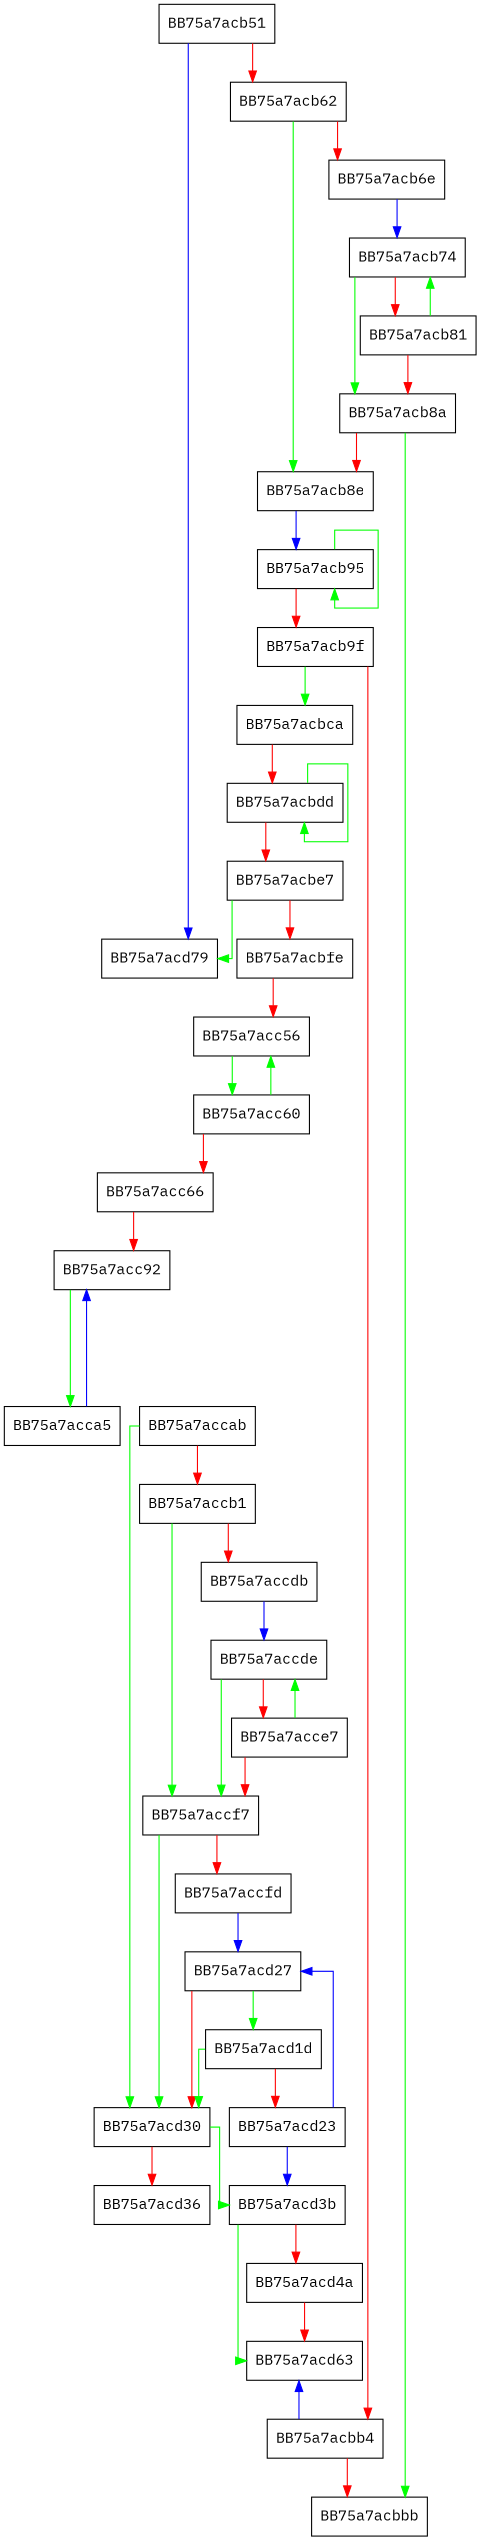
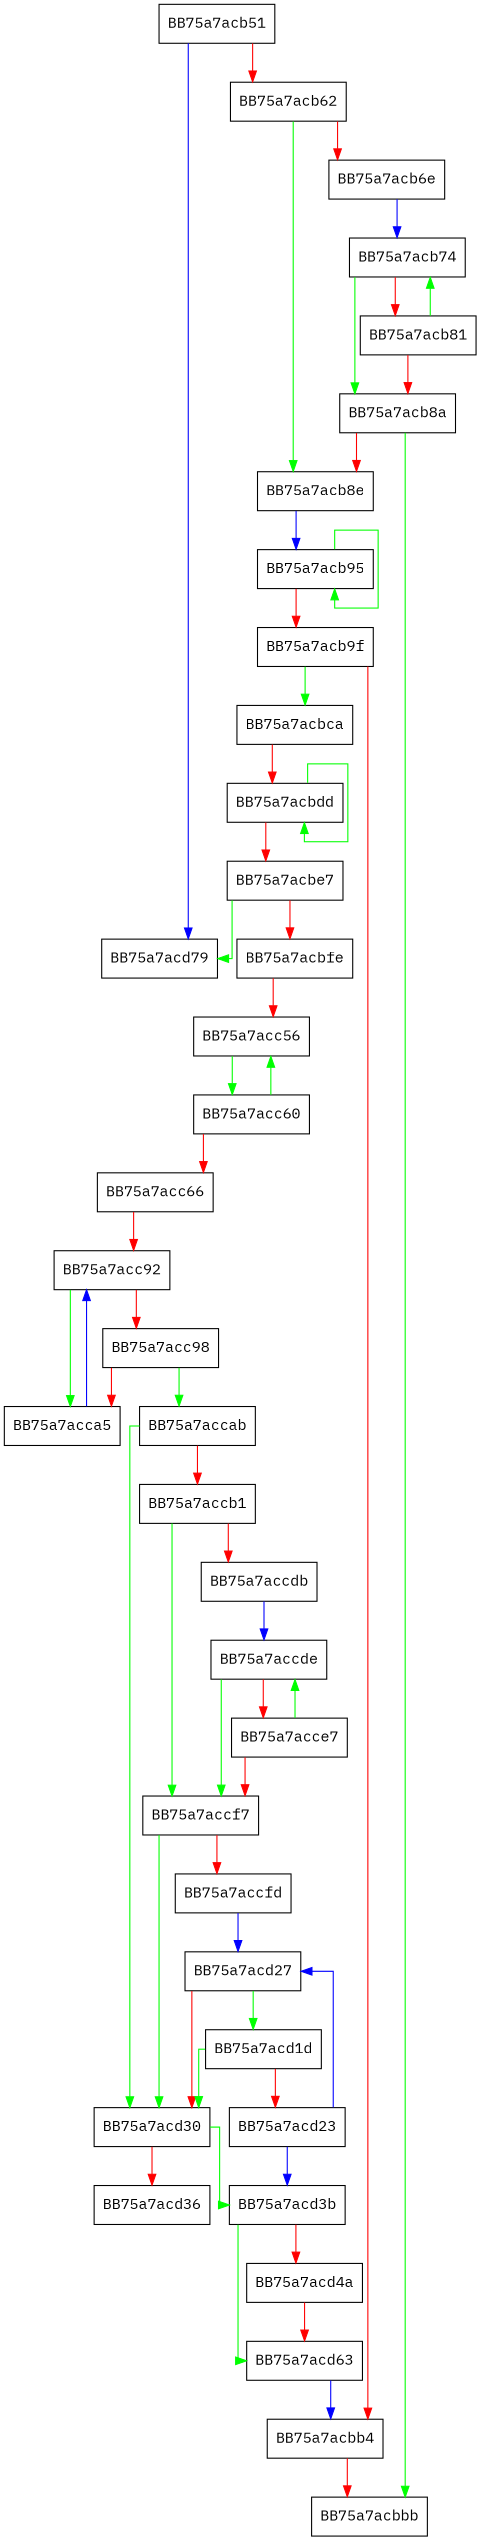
  digraph {
    fontname="IBM Plex Mono"
    splines=ortho
    node [fontname="IBM Plex Mono" shape=box]
    edge [color=red fontname="IBM Plex Mono"]
    BB75a7acb51
    BB75a7acd79
    BB75a7acb62
    BB75a7acb8e
    BB75a7acb6e
    BB75a7acb95
    BB75a7acb74
    BB75a7acb9f
    BB75a7acb8a
    BB75a7acb81
    BB75a7acbbb
    BB75a7acbca
    BB75a7acbb4
    BB75a7acbdd
    BB75a7acbe7
    BB75a7acbfe
    BB75a7acc56
    BB75a7acc60
    BB75a7acc66
    BB75a7acc92
    BB75a7acca5
+   BB75a7acc98
    BB75a7accab
    BB75a7acd30
    BB75a7accb1
    BB75a7acd3b
    BB75a7acd36
    BB75a7accf7
    BB75a7accdb
    BB75a7acd63
    BB75a7acd4a
    BB75a7accfd
    BB75a7accde
    BB75a7acd27
    BB75a7acce7
    BB75a7acd1d
    BB75a7acd23
    BB75a7acb51 -> BB75a7acd79 [color=blue]
    BB75a7acb51 -> BB75a7acb62
    BB75a7acb62 -> BB75a7acb8e [color=green]
    BB75a7acb62 -> BB75a7acb6e
    BB75a7acb8e -> BB75a7acb95 [color=blue]
    BB75a7acb6e -> BB75a7acb74 [color=blue]
    BB75a7acb95 -> BB75a7acb95 [color=green]
    BB75a7acb95 -> BB75a7acb9f
    BB75a7acb74 -> BB75a7acb8a [color=green]
    BB75a7acb74 -> BB75a7acb81
    BB75a7acb9f -> BB75a7acbca [color=green]
    BB75a7acb9f -> BB75a7acbb4
    BB75a7acb8a -> BB75a7acb8e
    BB75a7acb8a -> BB75a7acbbb [color=green]
    BB75a7acb81 -> BB75a7acb74 [color=green]
    BB75a7acb81 -> BB75a7acb8a
    BB75a7acbca -> BB75a7acbdd
    BB75a7acbb4 -> BB75a7acbbb
    BB75a7acbdd -> BB75a7acbdd [color=green]
    BB75a7acbdd -> BB75a7acbe7
    BB75a7acbe7 -> BB75a7acd79 [color=green]
    BB75a7acbe7 -> BB75a7acbfe
    BB75a7acbfe -> BB75a7acc56
    BB75a7acc56 -> BB75a7acc60 [color=green]
    BB75a7acc60 -> BB75a7acc56 [color=green]
    BB75a7acc60 -> BB75a7acc66
    BB75a7acc66 -> BB75a7acc92
    BB75a7acc92 -> BB75a7acca5 [color=green]
+   BB75a7acc92 -> BB75a7acc98
    BB75a7acca5 -> BB75a7acc92 [color=blue]
+   BB75a7acc98 -> BB75a7acca5
+   BB75a7acc98 -> BB75a7accab [color=green]
    BB75a7accab -> BB75a7acd30 [color=green]
    BB75a7accab -> BB75a7accb1
    BB75a7acd30 -> BB75a7acd3b [color=green]
    BB75a7acd30 -> BB75a7acd36
    BB75a7accb1 -> BB75a7accf7 [color=green]
    BB75a7accb1 -> BB75a7accdb
    BB75a7acd3b -> BB75a7acd63 [color=green]
    BB75a7acd3b -> BB75a7acd4a
    BB75a7accf7 -> BB75a7acd30 [color=green]
    BB75a7accf7 -> BB75a7accfd
    BB75a7accdb -> BB75a7accde [color=blue]
-   BB75a7acbb4 -> BB75a7acd63 [color=blue]
+   BB75a7acd63 -> BB75a7acbb4 [color=blue]
    BB75a7acd4a -> BB75a7acd63
    BB75a7accfd -> BB75a7acd27 [color=blue]
    BB75a7accde -> BB75a7accf7 [color=green]
    BB75a7accde -> BB75a7acce7
    BB75a7acd27 -> BB75a7acd30
    BB75a7acd27 -> BB75a7acd1d [color=green]
    BB75a7acce7 -> BB75a7accf7
    BB75a7acce7 -> BB75a7accde [color=green]
    BB75a7acd1d -> BB75a7acd30 [color=green]
    BB75a7acd1d -> BB75a7acd23
    BB75a7acd23 -> BB75a7acd3b [color=blue]
    BB75a7acd23 -> BB75a7acd27 [color=blue]
  }
